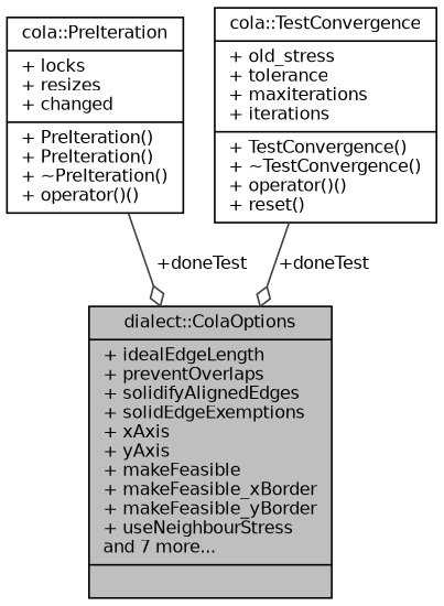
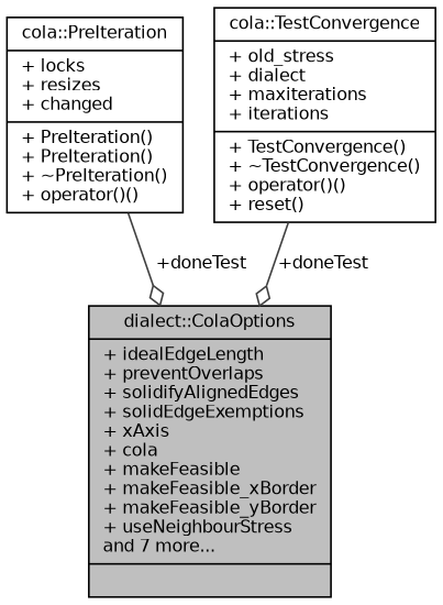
  digraph {
    node [color=black fillcolor=white fontname=Helvetica fontsize=10 shape=record style=filled]
    edge [arrowhead=odiamond color=grey25 fontname=Helvetica fontsize=10 labelfontname=Helvetica labelfontsize=10 style=solid]
-   n1 [fillcolor=grey75 fontcolor=black height=0.2 label="{dialect::ColaOptions\n|+ idealEdgeLength\l+ preventOverlaps\l+ solidifyAlignedEdges\l+ solidEdgeExemptions\l+ xAxis\l+ yAxis\l+ makeFeasible\l+ makeFeasible_xBorder\l+ makeFeasible_yBorder\l+ useNeighbourStress\land 7 more...\l|}" width=0.4]
+   n1 [fillcolor=grey75 fontcolor=black height=0.2 label="{dialect::ColaOptions\n|+ idealEdgeLength\l+ preventOverlaps\l+ solidifyAlignedEdges\l+ solidEdgeExemptions\l+ xAxis\l+ cola\l+ makeFeasible\l+ makeFeasible_xBorder\l+ makeFeasible_yBorder\l+ useNeighbourStress\land 7 more...\l|}" width=0.4]
    n2 [height=0.2 label="{cola::PreIteration\n|+ locks\l+ resizes\l+ changed\l|+ PreIteration()\l+ PreIteration()\l+ ~PreIteration()\l+ operator()()\l}" width=0.4]
-   n3 [height=0.2 label="{cola::TestConvergence\n|+ old_stress\l+ tolerance\l+ maxiterations\l+ iterations\l|+ TestConvergence()\l+ ~TestConvergence()\l+ operator()()\l+ reset()\l}" width=0.4]
+   n3 [height=0.2 label="{cola::TestConvergence\n|+ old_stress\l+ dialect\l+ maxiterations\l+ iterations\l|+ TestConvergence()\l+ ~TestConvergence()\l+ operator()()\l+ reset()\l}" width=0.4]
    n2 -> n1 [label=" +doneTest"]
    n3 -> n1 [label=" +doneTest"]
  }
